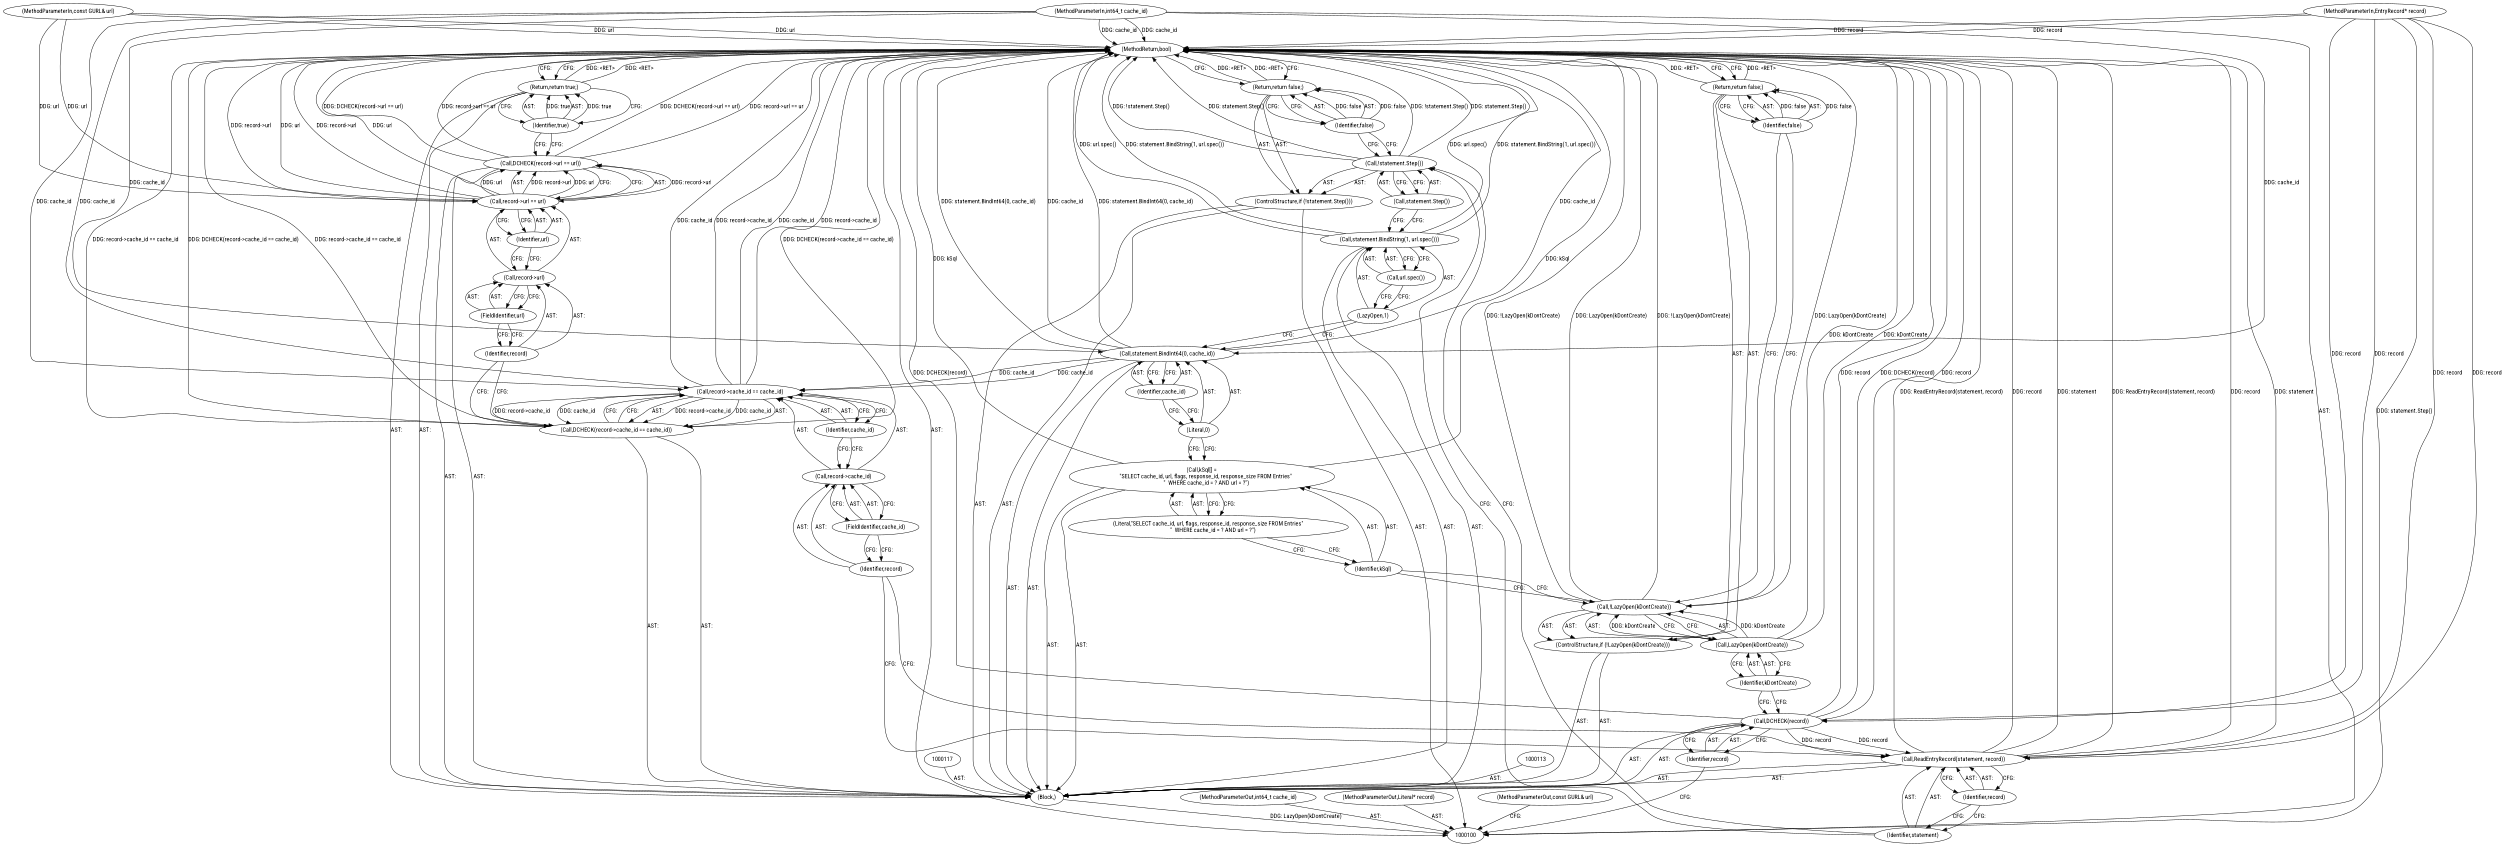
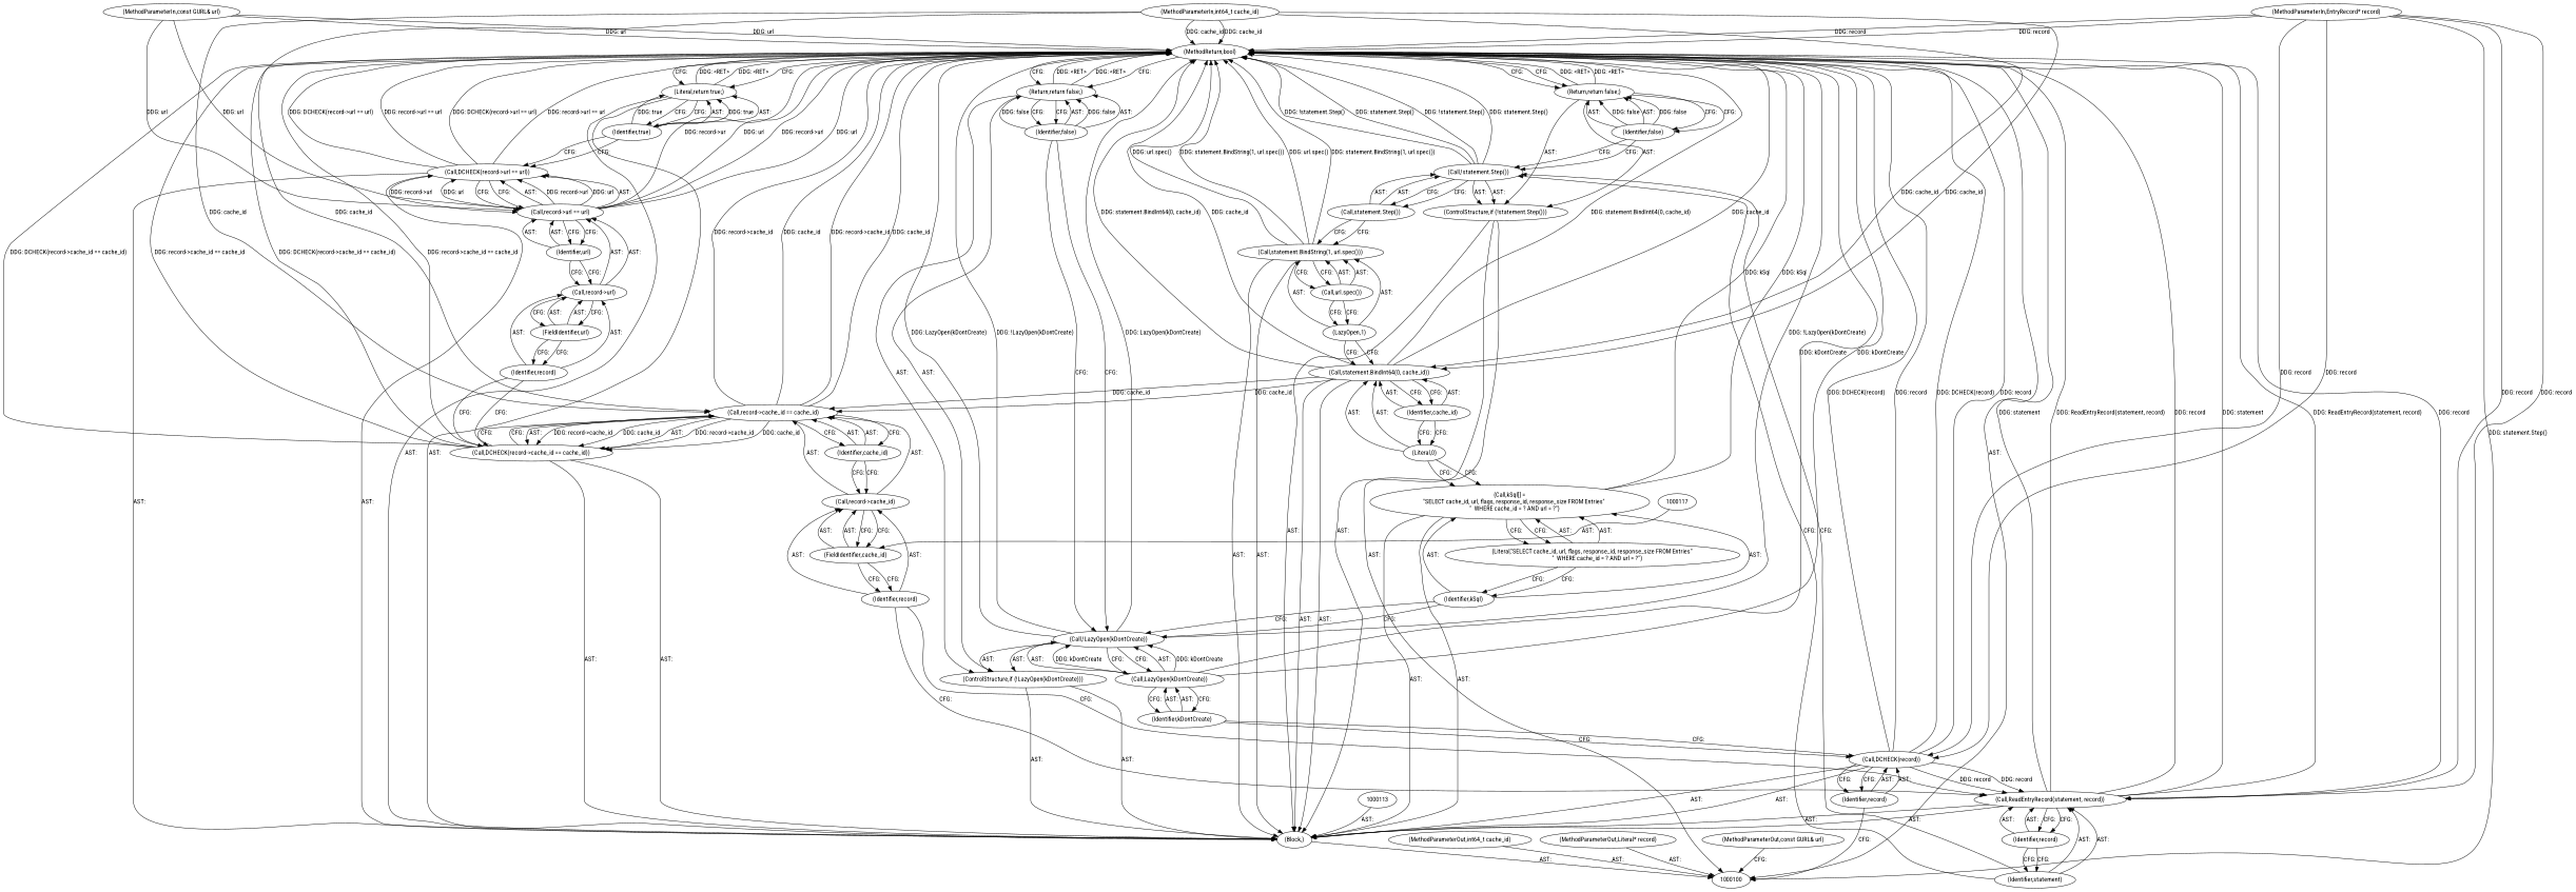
  digraph {
    fontname="Roboto Condensed"
    node [fontname="Roboto Condensed"]
    edge [fontname="Roboto Condensed"]
    n1 [label="(MethodReturn,bool)"]
    n2 [label="(Return,return false;)"]
-   n3 [label="(Return,return true;)"]
+   n3 [label="(Literal,return true;)"]
    n4 [label="(Return,return false;)"]
    1000100
    n6 [label="(ControlStructure,if (!statement.Step()))"]
    n7 [label="(Identifier,false)"]
    n8 [label="(Block,)"]
    n9 [label="(Identifier,true)"]
    n10 [label="(ControlStructure,if (!LazyOpen(kDontCreate)))"]
    n11 [label="(Identifier,false)"]
    n12 [label="(MethodParameterIn,int64_t cache_id)"]
    n13 [label="(Call,statement.BindInt64(0, cache_id))"]
    n14 [label="(Call,record->cache_id == cache_id)"]
    n15 [label="(Identifier,cache_id)"]
    n16 [label="(Call,DCHECK(record->cache_id == cache_id))"]
    n17 [label="(Identifier,cache_id)"]
    n18 [label="(MethodParameterOut,int64_t cache_id)"]
    n19 [label="(Literal,0)"]
    n20 [label="(Call,kSql[] =\n      \"SELECT cache_id, url, flags, response_id, response_size FROM Entries\"\n       \"  WHERE cache_id = ? AND url = ?\")"]
    n21 [label="(Literal,\"SELECT cache_id, url, flags, response_id, response_size FROM Entries\"\n       \"  WHERE cache_id = ? AND url = ?\")"]
    n22 [label="(Call,statement.BindString(1, url.spec()))"]
    n23 [label="(Call,url.spec())"]
    n24 [label="(LazyOpen,1)"]
    n25 [label="(Call,!statement.Step())"]
    n26 [label="(Call,statement.Step())"]
    n27 [label="(Identifier,statement)"]
    n28 [label="(Call,ReadEntryRecord(statement, record))"]
    n29 [label="(Identifier,record)"]
    n30 [label="(MethodParameterIn,const GURL& url)"]
    n31 [label="(Call,record->url == url)"]
    n32 [label="(Call,DCHECK(record->url == url))"]
    n33 [label="(Identifier,url)"]
    n34 [label="(MethodParameterOut,const GURL& url)"]
    n35 [label="(FieldIdentifier,cache_id)"]
    n36 [label="(Call,record->cache_id)"]
    n37 [label="(Identifier,record)"]
    n38 [label="(FieldIdentifier,url)"]
    n39 [label="(Call,record->url)"]
    n40 [label="(Identifier,record)"]
    n41 [label="(MethodParameterIn,EntryRecord* record)"]
    n42 [label="(Call,DCHECK(record))"]
    n43 [label="(Identifier,record)"]
    n44 [label="(MethodParameterOut,Literal* record)"]
    n45 [label="(Identifier,kDontCreate)"]
    n46 [label="(Call,LazyOpen(kDontCreate))"]
    n47 [label="(Call,!LazyOpen(kDontCreate))"]
    n48 [label="(Identifier,kSql)"]
    1000113
    1000117
    n1 -> n2 [label="CFG: "]
    n1 -> n2 [label="CFG: "]
    n1 -> n3 [label="CFG: "]
    n1 -> n3 [label="CFG: "]
    n1 -> n4 [label="CFG: "]
    n1 -> n4 [label="CFG: "]
    n1 -> 1000100 [label="AST: "]
    n2 -> n1 [label="DDG: <RET>"]
    n2 -> n1 [label="DDG: <RET>"]
    n2 -> n6 [label="AST: "]
    n2 -> n6 [label="AST: "]
    n2 -> n7 [label="CFG: "]
    n2 -> n7 [label="CFG: "]
    n3 -> n1 [label="DDG: <RET>"]
    n3 -> n1 [label="DDG: <RET>"]
    n3 -> n8 [label="AST: "]
    n3 -> n8 [label="AST: "]
    n3 -> n9 [label="CFG: "]
    n3 -> n9 [label="CFG: "]
    n4 -> n1 [label="DDG: <RET>"]
    n4 -> n1 [label="DDG: <RET>"]
    n4 -> n10 [label="AST: "]
    n4 -> n10 [label="AST: "]
    n4 -> n11 [label="CFG: "]
    n4 -> n11 [label="CFG: "]
    n6 -> 1000100 [label="AST: "]
    n6 -> n8 [label="AST: "]
    n6 -> n8 [label="AST: "]
    n7 -> n2 [label="AST: "]
    n7 -> n2 [label="DDG: false"]
    n7 -> n2 [label="AST: "]
    n7 -> n2 [label="DDG: false"]
    n7 -> n25 [label="CFG: "]
    n7 -> n25 [label="CFG: "]
-   n8 -> 1000100 [label="DDG: LazyOpen(kDontCreate)"]
+   n8 -> 1000100 [label="AST: "]
    n9 -> n3 [label="AST: "]
    n9 -> n3 [label="DDG: true"]
    n9 -> n3 [label="AST: "]
    n9 -> n3 [label="DDG: true"]
    n9 -> n32 [label="CFG: "]
    n9 -> n32 [label="CFG: "]
    n10 -> n8 [label="AST: "]
    n10 -> n8 [label="AST: "]
    n11 -> n4 [label="AST: "]
    n11 -> n4 [label="DDG: false"]
    n11 -> n4 [label="AST: "]
    n11 -> n4 [label="DDG: false"]
    n11 -> n47 [label="CFG: "]
    n11 -> n47 [label="CFG: "]
    n12 -> n1 [label="DDG: cache_id"]
    n12 -> n1 [label="DDG: cache_id"]
-   n12 -> 1000100 [label="AST: "]
    n12 -> n13 [label="DDG: cache_id"]
    n12 -> n13 [label="DDG: cache_id"]
    n12 -> n14 [label="DDG: cache_id"]
    n12 -> n14 [label="DDG: cache_id"]
    n13 -> n1 [label="DDG: statement.BindInt64(0, cache_id)"]
    n13 -> n1 [label="DDG: cache_id"]
    n13 -> n1 [label="DDG: statement.BindInt64(0, cache_id)"]
    n13 -> n1 [label="DDG: cache_id"]
    n13 -> n8 [label="AST: "]
    n13 -> n8 [label="AST: "]
    n13 -> n14 [label="DDG: cache_id"]
    n13 -> n14 [label="DDG: cache_id"]
    n13 -> n15 [label="CFG: "]
    n13 -> n15 [label="CFG: "]
    n14 -> n1 [label="DDG: record->cache_id"]
    n14 -> n1 [label="DDG: cache_id"]
    n14 -> n1 [label="DDG: record->cache_id"]
    n14 -> n1 [label="DDG: cache_id"]
    n14 -> n16 [label="AST: "]
    n14 -> n16 [label="DDG: record->cache_id"]
    n14 -> n16 [label="DDG: cache_id"]
    n14 -> n16 [label="AST: "]
    n14 -> n16 [label="DDG: record->cache_id"]
    n14 -> n16 [label="DDG: cache_id"]
    n14 -> n17 [label="CFG: "]
    n14 -> n17 [label="CFG: "]
    n15 -> n13 [label="AST: "]
    n15 -> n13 [label="AST: "]
    n15 -> n19 [label="CFG: "]
    n15 -> n19 [label="CFG: "]
    n16 -> n1 [label="DDG: DCHECK(record->cache_id == cache_id)"]
    n16 -> n1 [label="DDG: record->cache_id == cache_id"]
    n16 -> n1 [label="DDG: DCHECK(record->cache_id == cache_id)"]
    n16 -> n1 [label="DDG: record->cache_id == cache_id"]
    n16 -> n8 [label="AST: "]
    n16 -> n8 [label="AST: "]
    n16 -> n14 [label="CFG: "]
    n16 -> n14 [label="CFG: "]
    n17 -> n14 [label="AST: "]
    n17 -> n14 [label="AST: "]
    n17 -> n36 [label="CFG: "]
    n17 -> n36 [label="CFG: "]
    n18 -> 1000100 [label="AST: "]
    n19 -> n13 [label="AST: "]
    n19 -> n13 [label="AST: "]
    n19 -> n20 [label="CFG: "]
    n19 -> n20 [label="CFG: "]
    n20 -> n1 [label="DDG: kSql"]
    n20 -> n1 [label="DDG: kSql"]
    n20 -> n8 [label="AST: "]
    n20 -> n8 [label="AST: "]
    n20 -> n21 [label="CFG: "]
    n20 -> n21 [label="CFG: "]
    n21 -> n20 [label="AST: "]
    n21 -> n20 [label="AST: "]
    n21 -> n48 [label="CFG: "]
    n21 -> n48 [label="CFG: "]
    n22 -> n1 [label="DDG: url.spec()"]
    n22 -> n1 [label="DDG: statement.BindString(1, url.spec())"]
    n22 -> n1 [label="DDG: url.spec()"]
    n22 -> n1 [label="DDG: statement.BindString(1, url.spec())"]
    n22 -> n8 [label="AST: "]
    n22 -> n8 [label="AST: "]
    n22 -> n23 [label="CFG: "]
    n22 -> n23 [label="CFG: "]
    n23 -> n22 [label="AST: "]
    n23 -> n22 [label="AST: "]
    n23 -> n24 [label="CFG: "]
    n23 -> n24 [label="CFG: "]
    n24 -> n13 [label="CFG: "]
    n24 -> n13 [label="CFG: "]
    n24 -> n22 [label="AST: "]
    n24 -> n22 [label="AST: "]
    n25 -> n1 [label="DDG: !statement.Step()"]
    n25 -> n1 [label="DDG: statement.Step()"]
    n25 -> n1 [label="DDG: !statement.Step()"]
    n25 -> n1 [label="DDG: statement.Step()"]
    n25 -> n6 [label="AST: "]
    n25 -> n6 [label="AST: "]
    n25 -> n26 [label="CFG: "]
    n25 -> n26 [label="CFG: "]
    n26 -> n22 [label="CFG: "]
    n26 -> n22 [label="CFG: "]
    n26 -> n25 [label="AST: "]
    n26 -> n25 [label="AST: "]
    n27 -> n25 [label="CFG: "]
    n27 -> n25 [label="CFG: "]
    n27 -> n28 [label="AST: "]
    n27 -> n28 [label="AST: "]
    n28 -> n1 [label="DDG: record"]
    n28 -> n1 [label="DDG: statement"]
    n28 -> n1 [label="DDG: ReadEntryRecord(statement, record)"]
    n28 -> n1 [label="DDG: record"]
    n28 -> n1 [label="DDG: statement"]
    n28 -> n1 [label="DDG: ReadEntryRecord(statement, record)"]
    n28 -> n8 [label="AST: "]
    n28 -> n8 [label="AST: "]
    n28 -> n29 [label="CFG: "]
    n28 -> n29 [label="CFG: "]
    n29 -> n27 [label="CFG: "]
    n29 -> n27 [label="CFG: "]
    n29 -> n28 [label="AST: "]
    n29 -> n28 [label="AST: "]
    n30 -> n1 [label="DDG: url"]
    n30 -> n1 [label="DDG: url"]
    n30 -> n31 [label="DDG: url"]
    n30 -> n31 [label="DDG: url"]
    n31 -> n1 [label="DDG: record->url"]
    n31 -> n1 [label="DDG: url"]
    n31 -> n1 [label="DDG: record->url"]
    n31 -> n1 [label="DDG: url"]
    n31 -> n32 [label="AST: "]
    n31 -> n32 [label="DDG: record->url"]
    n31 -> n32 [label="DDG: url"]
    n31 -> n32 [label="AST: "]
    n31 -> n32 [label="DDG: record->url"]
    n31 -> n32 [label="DDG: url"]
    n31 -> n33 [label="CFG: "]
    n31 -> n33 [label="CFG: "]
    n32 -> n1 [label="DDG: DCHECK(record->url == url)"]
    n32 -> n1 [label="DDG: record->url == url"]
    n32 -> n1 [label="DDG: DCHECK(record->url == url)"]
    n32 -> n1 [label="DDG: record->url == url"]
    n32 -> n8 [label="AST: "]
    n32 -> n8 [label="AST: "]
    n32 -> n31 [label="CFG: "]
    n32 -> n31 [label="CFG: "]
    n33 -> n31 [label="AST: "]
    n33 -> n31 [label="AST: "]
    n33 -> n39 [label="CFG: "]
    n33 -> n39 [label="CFG: "]
    n34 -> 1000100 [label="CFG: "]
    n35 -> n36 [label="AST: "]
    n35 -> n36 [label="AST: "]
    n35 -> n37 [label="CFG: "]
    n35 -> n37 [label="CFG: "]
    n36 -> n14 [label="AST: "]
    n36 -> n14 [label="AST: "]
    n36 -> n35 [label="CFG: "]
    n36 -> n35 [label="CFG: "]
    n37 -> n28 [label="CFG: "]
    n37 -> n28 [label="CFG: "]
    n37 -> n36 [label="AST: "]
    n37 -> n36 [label="AST: "]
    n38 -> n39 [label="AST: "]
    n38 -> n39 [label="AST: "]
    n38 -> n40 [label="CFG: "]
    n38 -> n40 [label="CFG: "]
    n39 -> n31 [label="AST: "]
    n39 -> n31 [label="AST: "]
    n39 -> n38 [label="CFG: "]
    n39 -> n38 [label="CFG: "]
    n40 -> n16 [label="CFG: "]
    n40 -> n16 [label="CFG: "]
    n40 -> n39 [label="AST: "]
    n40 -> n39 [label="AST: "]
    n41 -> n1 [label="DDG: record"]
    n41 -> n1 [label="DDG: record"]
    n41 -> 1000100 [label="DDG: statement.Step()"]
    n41 -> n28 [label="DDG: record"]
    n41 -> n28 [label="DDG: record"]
    n41 -> n42 [label="DDG: record"]
    n41 -> n42 [label="DDG: record"]
    n42 -> n1 [label="DDG: DCHECK(record)"]
    n42 -> n1 [label="DDG: record"]
    n42 -> n1 [label="DDG: DCHECK(record)"]
    n42 -> n1 [label="DDG: record"]
    n42 -> n8 [label="AST: "]
    n42 -> n8 [label="AST: "]
    n42 -> n28 [label="DDG: record"]
    n42 -> n28 [label="DDG: record"]
    n42 -> n43 [label="CFG: "]
    n42 -> n43 [label="CFG: "]
    n43 -> 1000100 [label="CFG: "]
    n43 -> n42 [label="AST: "]
    n43 -> n42 [label="AST: "]
    n44 -> 1000100 [label="AST: "]
    n45 -> n42 [label="CFG: "]
    n45 -> n42 [label="CFG: "]
    n45 -> n46 [label="AST: "]
    n45 -> n46 [label="AST: "]
    n46 -> n1 [label="DDG: kDontCreate"]
    n46 -> n1 [label="DDG: kDontCreate"]
    n46 -> n45 [label="CFG: "]
    n46 -> n45 [label="CFG: "]
    n46 -> n47 [label="AST: "]
    n46 -> n47 [label="DDG: kDontCreate"]
    n46 -> n47 [label="AST: "]
    n46 -> n47 [label="DDG: kDontCreate"]
    n47 -> n1 [label="DDG: !LazyOpen(kDontCreate)"]
    n47 -> n1 [label="DDG: LazyOpen(kDontCreate)"]
    n47 -> n1 [label="DDG: !LazyOpen(kDontCreate)"]
    n47 -> n1 [label="DDG: LazyOpen(kDontCreate)"]
    n47 -> n10 [label="AST: "]
    n47 -> n10 [label="AST: "]
    n47 -> n46 [label="CFG: "]
    n47 -> n46 [label="CFG: "]
    n48 -> n20 [label="AST: "]
    n48 -> n20 [label="AST: "]
    n48 -> n47 [label="CFG: "]
    n48 -> n47 [label="CFG: "]
    1000113 -> n8 [label="AST: "]
-   1000117 -> n8 [label="AST: "]
+   1000117 -> n35 [label="AST: "]
  }
